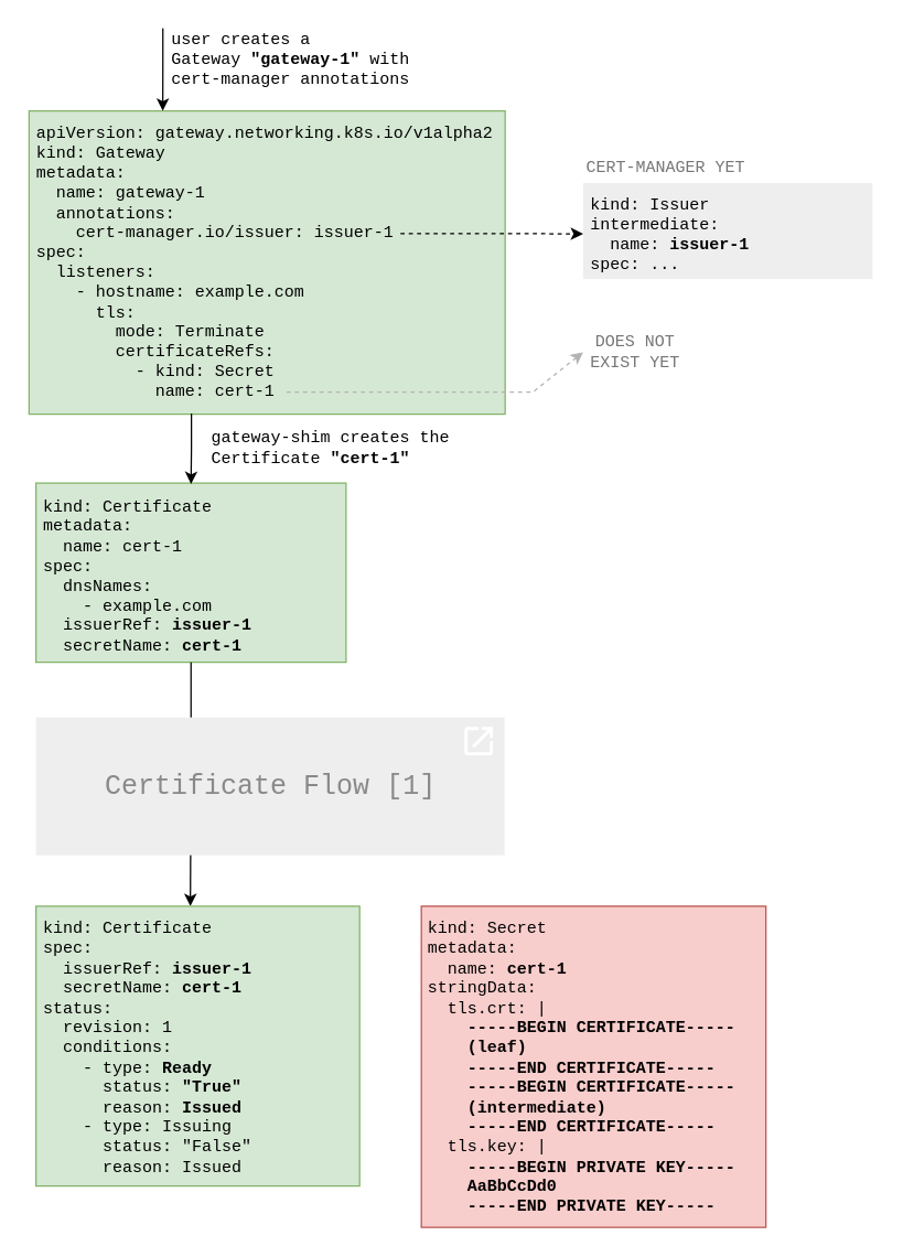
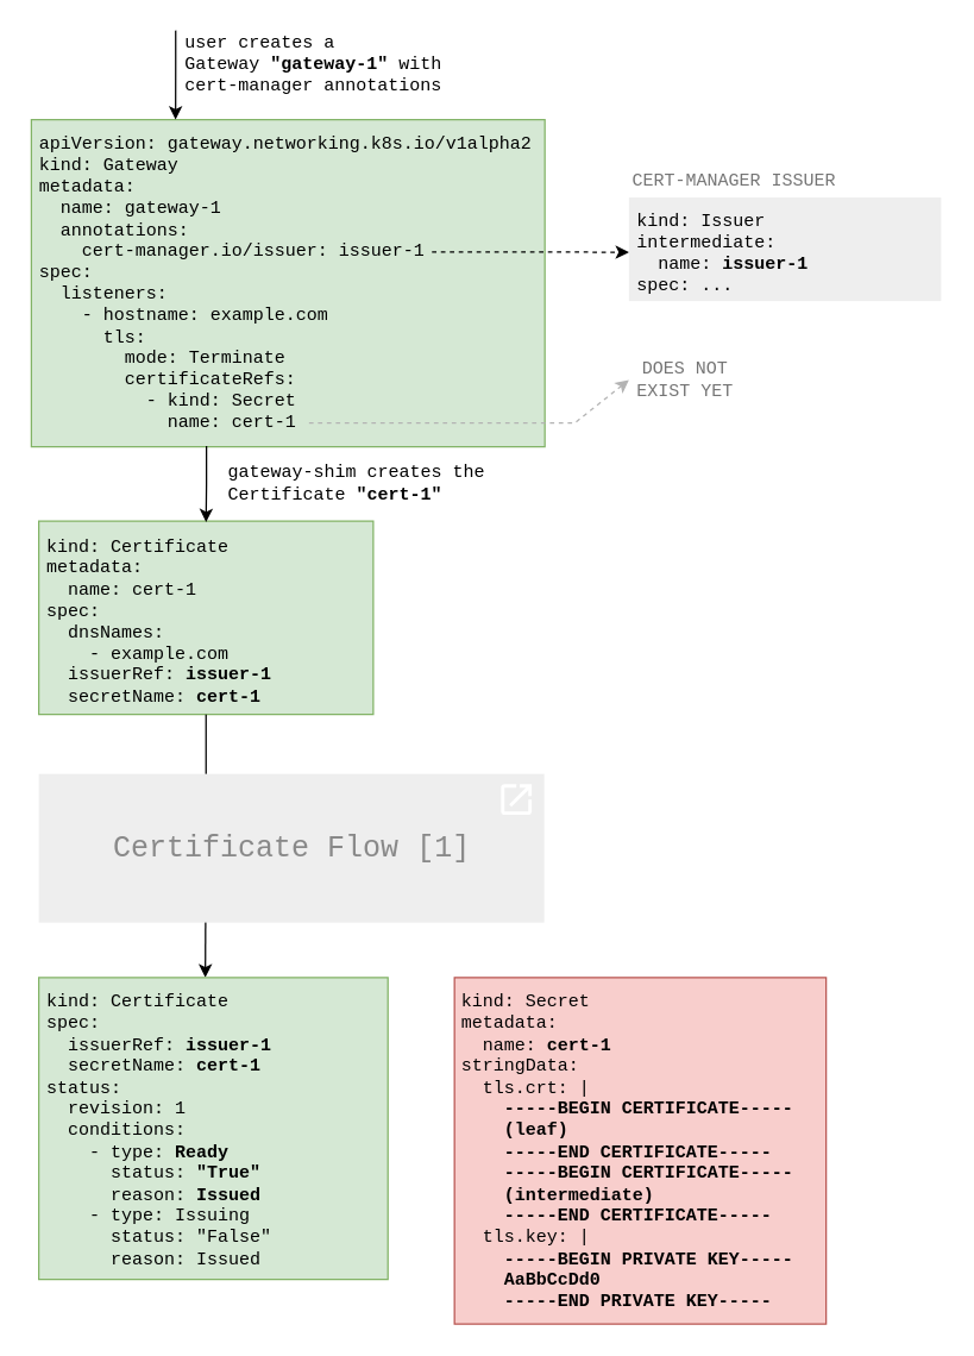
  <mxCell id="0" />
  <mxCell id="1" parent="0" />
  <mxCell id="2" value="kind: Issuer&lt;br&gt;intermediate:&lt;br&gt;&amp;nbsp; name:&amp;nbsp;&lt;b style=&quot;border-color: var(--border-color);&quot;&gt;issuer-1&lt;/b&gt;&lt;br&gt;spec: ..." style="text;html=1;align=left;verticalAlign=top;whiteSpace=wrap;rounded=0;fontFamily=Courier New;spacing=5;fillColor=#EEEEEE;" parent="1" vertex="1"><mxGeometry x="422.5" y="132.33" width="210" height="69.67" as="geometry" /></mxCell>
  <mxCell id="3" value="gateway-shim creates the Certificate &lt;b&gt;&quot;cert-1&quot;&lt;/b&gt;" style="text;html=1;strokeColor=none;fillColor=none;align=left;verticalAlign=middle;whiteSpace=wrap;rounded=0;fontFamily=Courier New;" parent="1" vertex="1"><mxGeometry x="151" y="310" width="210" height="30" as="geometry" /></mxCell>
  <mxCell id="4" value="" style="group;fontFamily=Courier New;" parent="1" vertex="1" connectable="0"><mxGeometry x="25.5" y="350" width="225" height="130" as="geometry" /></mxCell>
  <mxCell id="5" value="" style="rounded=0;whiteSpace=wrap;html=1;fillColor=#d5e8d4;strokeColor=#82b366;fontFamily=Courier New;" parent="4" vertex="1"><mxGeometry width="225" height="130" as="geometry" /></mxCell>
  <mxCell id="6" value="kind: Certificate&lt;br&gt;metadata:&lt;br&gt;&amp;nbsp; name: cert-1&lt;br&gt;spec:&lt;br&gt;&amp;nbsp; dnsNames:&lt;br&gt;&amp;nbsp; &amp;nbsp; - example.com&lt;br&gt;&amp;nbsp; issuerRef: &lt;b&gt;issuer-1&lt;/b&gt;&lt;br&gt;&amp;nbsp; secretName: &lt;b&gt;cert-1&lt;/b&gt;" style="text;html=1;strokeColor=none;fillColor=none;align=left;verticalAlign=top;whiteSpace=wrap;rounded=0;fontFamily=Courier New;spacing=5;" parent="4" vertex="1"><mxGeometry y="0.613" width="225" height="129.387" as="geometry" /></mxCell>
  <mxCell id="7" value="&lt;div&gt;&lt;font&gt;DOES NOT EXIST YET&lt;/font&gt;&lt;/div&gt;" style="text;html=1;strokeColor=none;fillColor=none;align=center;verticalAlign=middle;whiteSpace=wrap;rounded=0;fontFamily=Courier New;fontColor=#757575;" parent="1" vertex="1"><mxGeometry x="422.5" y="235" width="75" height="40" as="geometry" /></mxCell>
- <mxCell id="8" value="CERT-MANAGER YET" style="text;html=1;strokeColor=none;fillColor=none;align=left;verticalAlign=middle;whiteSpace=wrap;rounded=0;dashed=1;fontColor=#757575;fontFamily=Courier New;" parent="1" vertex="1"><mxGeometry x="422.5" y="112.33" width="140" height="20" as="geometry" /></mxCell>
+ <mxCell id="8" value="CERT-MANAGER ISSUER" style="text;html=1;strokeColor=none;fillColor=none;align=left;verticalAlign=middle;whiteSpace=wrap;rounded=0;dashed=1;fontColor=#757575;fontFamily=Courier New;" parent="1" vertex="1"><mxGeometry x="422.5" y="112.33" width="140" height="20" as="geometry" /></mxCell>
  <mxCell id="9" value="" style="group;fontFamily=Courier New;" parent="1" vertex="1" connectable="0"><mxGeometry x="20.5" y="80" width="347.5" height="220" as="geometry" /></mxCell>
  <mxCell id="10" value="" style="rounded=0;whiteSpace=wrap;html=1;fillColor=#d5e8d4;strokeColor=#82b366;fontFamily=Courier New;" parent="9" vertex="1"><mxGeometry width="345.444" height="220" as="geometry" /></mxCell>
  <mxCell id="11" value="&lt;div&gt;apiVersion: gateway.networking.k8s.io/v1alpha2&lt;/div&gt;kind: Gateway&lt;br&gt;metadata:&lt;br&gt;&amp;nbsp; name: gateway-1&lt;br&gt;&amp;nbsp; annotations:&lt;br&gt;&amp;nbsp; &amp;nbsp;&amp;nbsp;cert-manager.io/issuer: issuer-1&lt;br&gt;&lt;div&gt;spec:&lt;/div&gt;&lt;div&gt;&amp;nbsp; listeners:&lt;/div&gt;&lt;div&gt;&amp;nbsp; &amp;nbsp; -&amp;nbsp;&lt;span style=&quot;background-color: initial;&quot;&gt;hostname: example.com&lt;/span&gt;&lt;/div&gt;&lt;div&gt;&amp;nbsp; &amp;nbsp; &amp;nbsp; tls:&lt;/div&gt;&lt;div&gt;&amp;nbsp; &amp;nbsp; &amp;nbsp; &amp;nbsp; mode: Terminate&lt;/div&gt;&lt;div&gt;&amp;nbsp; &amp;nbsp; &amp;nbsp; &amp;nbsp; certificateRefs:&lt;/div&gt;&lt;div&gt;&amp;nbsp; &amp;nbsp; &amp;nbsp; &amp;nbsp; &amp;nbsp; -&amp;nbsp;kind: Secret&lt;br&gt;&amp;nbsp; &amp;nbsp; &amp;nbsp; &amp;nbsp; &amp;nbsp; &amp;nbsp; name: cert-1&lt;/div&gt;" style="text;html=1;strokeColor=none;fillColor=none;align=left;verticalAlign=top;whiteSpace=wrap;rounded=0;fontFamily=Courier New;spacing=5;" parent="9" vertex="1"><mxGeometry width="345.444" height="220" as="geometry" /></mxCell>
  <mxCell id="12" value="" style="endArrow=none;html=1;dashed=1;startArrow=classic;startFill=1;fontColor=#757575;strokeColor=#B3B3B3;fontFamily=Courier New;rounded=0;exitX=0;exitY=0.5;exitDx=0;exitDy=0;" parent="9" source="7" edge="1"><mxGeometry width="50" height="50" relative="1" as="geometry"><mxPoint x="206.618" y="239.536" as="sourcePoint" /><mxPoint x="185.5" y="204.048" as="targetPoint" /><Array as="points"><mxPoint x="365.5" y="204.048" /></Array></mxGeometry></mxCell>
  <mxCell id="13" value="" style="edgeStyle=orthogonalEdgeStyle;rounded=0;orthogonalLoop=1;jettySize=auto;html=1;exitX=0.341;exitY=0.998;exitDx=0;exitDy=0;exitPerimeter=0;" parent="1" source="11" target="6" edge="1"><mxGeometry relative="1" as="geometry"><Array as="points" /></mxGeometry></mxCell>
  <mxCell id="14" value="user creates a Gateway&amp;nbsp;&lt;b&gt;&quot;gateway-1&quot;&lt;/b&gt; with cert-manager annotations" style="text;html=1;strokeColor=none;fillColor=none;align=left;verticalAlign=middle;whiteSpace=wrap;rounded=0;fontFamily=Courier New;" parent="1" vertex="1"><mxGeometry x="121.59" y="20" width="190.47" height="45.78" as="geometry" /></mxCell>
  <mxCell id="15" value="" style="endArrow=classic;html=1;fontFamily=Courier New;dashed=1;edgeStyle=elbowEdgeStyle;rounded=0;entryX=0;entryY=0.5;entryDx=0;entryDy=0;" parent="1" edge="1"><mxGeometry width="50" height="50" relative="1" as="geometry"><mxPoint x="290" y="169" as="sourcePoint" /><mxPoint x="422.5" y="169.165" as="targetPoint" /></mxGeometry></mxCell>
  <mxCell id="16" value="kind: Secret&lt;br&gt;metadata:&lt;br&gt;&amp;nbsp; name:&amp;nbsp;&lt;b style=&quot;border-color: var(--border-color);&quot;&gt;cert&lt;/b&gt;&lt;b&gt;-1&lt;/b&gt;&lt;br&gt;stringData:&lt;br&gt;&amp;nbsp; tls.crt: |&lt;br&gt;&lt;b&gt;&amp;nbsp; &amp;nbsp; -----BEGIN CERTIFICATE-----&lt;br&gt;&amp;nbsp; &amp;nbsp; (leaf)&lt;br&gt;&amp;nbsp; &amp;nbsp; -----END CERTIFICATE-----&lt;br&gt;&lt;/b&gt;&lt;b&gt;&amp;nbsp; &amp;nbsp; -----BEGIN CERTIFICATE-----&lt;br&gt;&amp;nbsp; &amp;nbsp; (intermediate)&lt;br&gt;&amp;nbsp; &amp;nbsp; -----END CERTIFICATE-----&lt;/b&gt;&lt;br&gt;&amp;nbsp; tls.key: |&lt;br&gt;&amp;nbsp; &lt;b&gt;&amp;nbsp;&amp;nbsp;&lt;span&gt;-----BEGIN PRIVATE KEY-----&lt;br&gt;&amp;nbsp; &amp;nbsp; AaBbCcDd0&lt;br&gt;&lt;/span&gt;&lt;/b&gt;&lt;div&gt;&lt;b&gt;&amp;nbsp; &amp;nbsp; -----END PRIVATE KEY-----&lt;/b&gt;&lt;/div&gt;" style="text;html=1;strokeColor=#b85450;fillColor=#f8cecc;align=left;verticalAlign=top;whiteSpace=wrap;rounded=0;fontFamily=Courier New;spacingTop=0;spacingBottom=0;spacing=5;" parent="1" vertex="1"><mxGeometry x="305.13" y="657" width="250" height="233" as="geometry" /></mxCell>
  <mxCell id="17" value="" style="endArrow=none;html=1;fontFamily=Courier New;fontColor=#757575;strokeColor=#000000;endFill=0;startArrow=classic;startFill=1;entryX=0.33;entryY=0.985;entryDx=0;entryDy=0;entryPerimeter=0;exitX=0.477;exitY=0;exitDx=0;exitDy=0;exitPerimeter=0;" parent="1" source="18" target="21" edge="1"><mxGeometry width="50" height="50" relative="1" as="geometry"><mxPoint x="603" y="640" as="sourcePoint" /><mxPoint x="758" y="480" as="targetPoint" /></mxGeometry></mxCell>
  <mxCell id="18" value="kind: Certificate&lt;br&gt;spec:&lt;br&gt;&amp;nbsp; issuerRef:&amp;nbsp;&lt;b style=&quot;border-color: var(--border-color);&quot;&gt;issuer-1&lt;/b&gt;&lt;br&gt;&amp;nbsp; secretName:&amp;nbsp;&lt;b&gt;&lt;span style=&quot;border-color: var(--border-color);&quot;&gt;cert&lt;/span&gt;-1&lt;/b&gt;&lt;br&gt;status:&lt;br&gt;&amp;nbsp; revision: 1&lt;br&gt;&amp;nbsp; conditions:&lt;br&gt;&amp;nbsp; &amp;nbsp; - type: &lt;b&gt;Ready&lt;/b&gt;&lt;br&gt;&amp;nbsp; &amp;nbsp; &amp;nbsp; status: &lt;b&gt;&quot;True&quot;&lt;/b&gt;&lt;br&gt;&amp;nbsp; &amp;nbsp; &amp;nbsp; reason: &lt;b&gt;Issued&lt;/b&gt;&lt;br&gt;&amp;nbsp; &amp;nbsp; - type: Issuing&lt;br&gt;&amp;nbsp; &amp;nbsp; &amp;nbsp; status: &quot;False&quot;&lt;br&gt;&amp;nbsp; &amp;nbsp; &amp;nbsp; reason: Issued&lt;b&gt;&lt;br&gt;&lt;/b&gt;" style="text;html=1;strokeColor=#82b366;fillColor=#d5e8d4;align=left;verticalAlign=top;whiteSpace=wrap;rounded=0;fontFamily=Courier New;spacingTop=0;spacingBottom=0;spacing=5;" parent="1" vertex="1"><mxGeometry x="25.5" y="657" width="234.87" height="203" as="geometry" /></mxCell>
  <mxCell id="19" value="" style="endArrow=none;html=1;fontFamily=Courier New;fontColor=#757575;strokeColor=#000000;endFill=0;startArrow=classic;startFill=1;" parent="1" target="6" edge="1"><mxGeometry width="50" height="50" relative="1" as="geometry"><mxPoint x="138" y="530" as="sourcePoint" /><mxPoint x="166" y="630" as="targetPoint" /></mxGeometry></mxCell>
  <mxCell id="20" value="" style="edgeStyle=orthogonalEdgeStyle;rounded=0;orthogonalLoop=1;jettySize=auto;html=1;" parent="1" edge="1"><mxGeometry relative="1" as="geometry"><mxPoint x="117.59" y="20" as="sourcePoint" /><mxPoint x="117.53" y="80" as="targetPoint" /><Array as="points"><mxPoint x="117.59" y="40" /><mxPoint x="117.59" y="40" /></Array></mxGeometry></mxCell>
  <mxCell id="21" value="Certificate Flow [1]" style="rounded=0;whiteSpace=wrap;html=1;align=center;fontFamily=Courier New;strokeColor=none;fillColor=#EEEEEE;fontSize=20;fontColor=#898989;" parent="1" vertex="1"><mxGeometry x="25.5" y="520" width="340" height="100" as="geometry" /></mxCell>
  <mxCell id="22" value="" style="shape=image;verticalLabelPosition=bottom;labelBackgroundColor=default;verticalAlign=top;aspect=fixed;imageAspect=0;image=data:image/svg+xml,PHN2ZyB4bWxucz0iaHR0cDovL3d3dy53My5vcmcvMjAwMC9zdmciIHZpZXdCb3g9IjAgMCA0OCA0OCIgaGVpZ2h0PSI0OCIgd2lkdGg9IjQ4Ij48cGF0aCBkPSJNMzggMzhIMTBWMTBoMTRWNkgxMGMtMi4yMSAwLTQgMS43OS00IDR2MjhjMCAyLjIxIDEuNzkgNCA0IDRoMjhjMi4yMSAwIDQtMS43OSA0LTRWMjRoLTR2MTR6TTI4IDZ2NGg3LjE3TDE1LjUxIDI5LjY2bDIuODMgMi44M0wzOCAxMi44M1YyMGg0VjZIMjh6IiBmaWxsPSIjRkZGRiIvPjwvc3ZnPg==;" parent="1" vertex="1"><mxGeometry x="333.5" y="524" width="27.5" height="27.5" as="geometry" /></mxCell>
